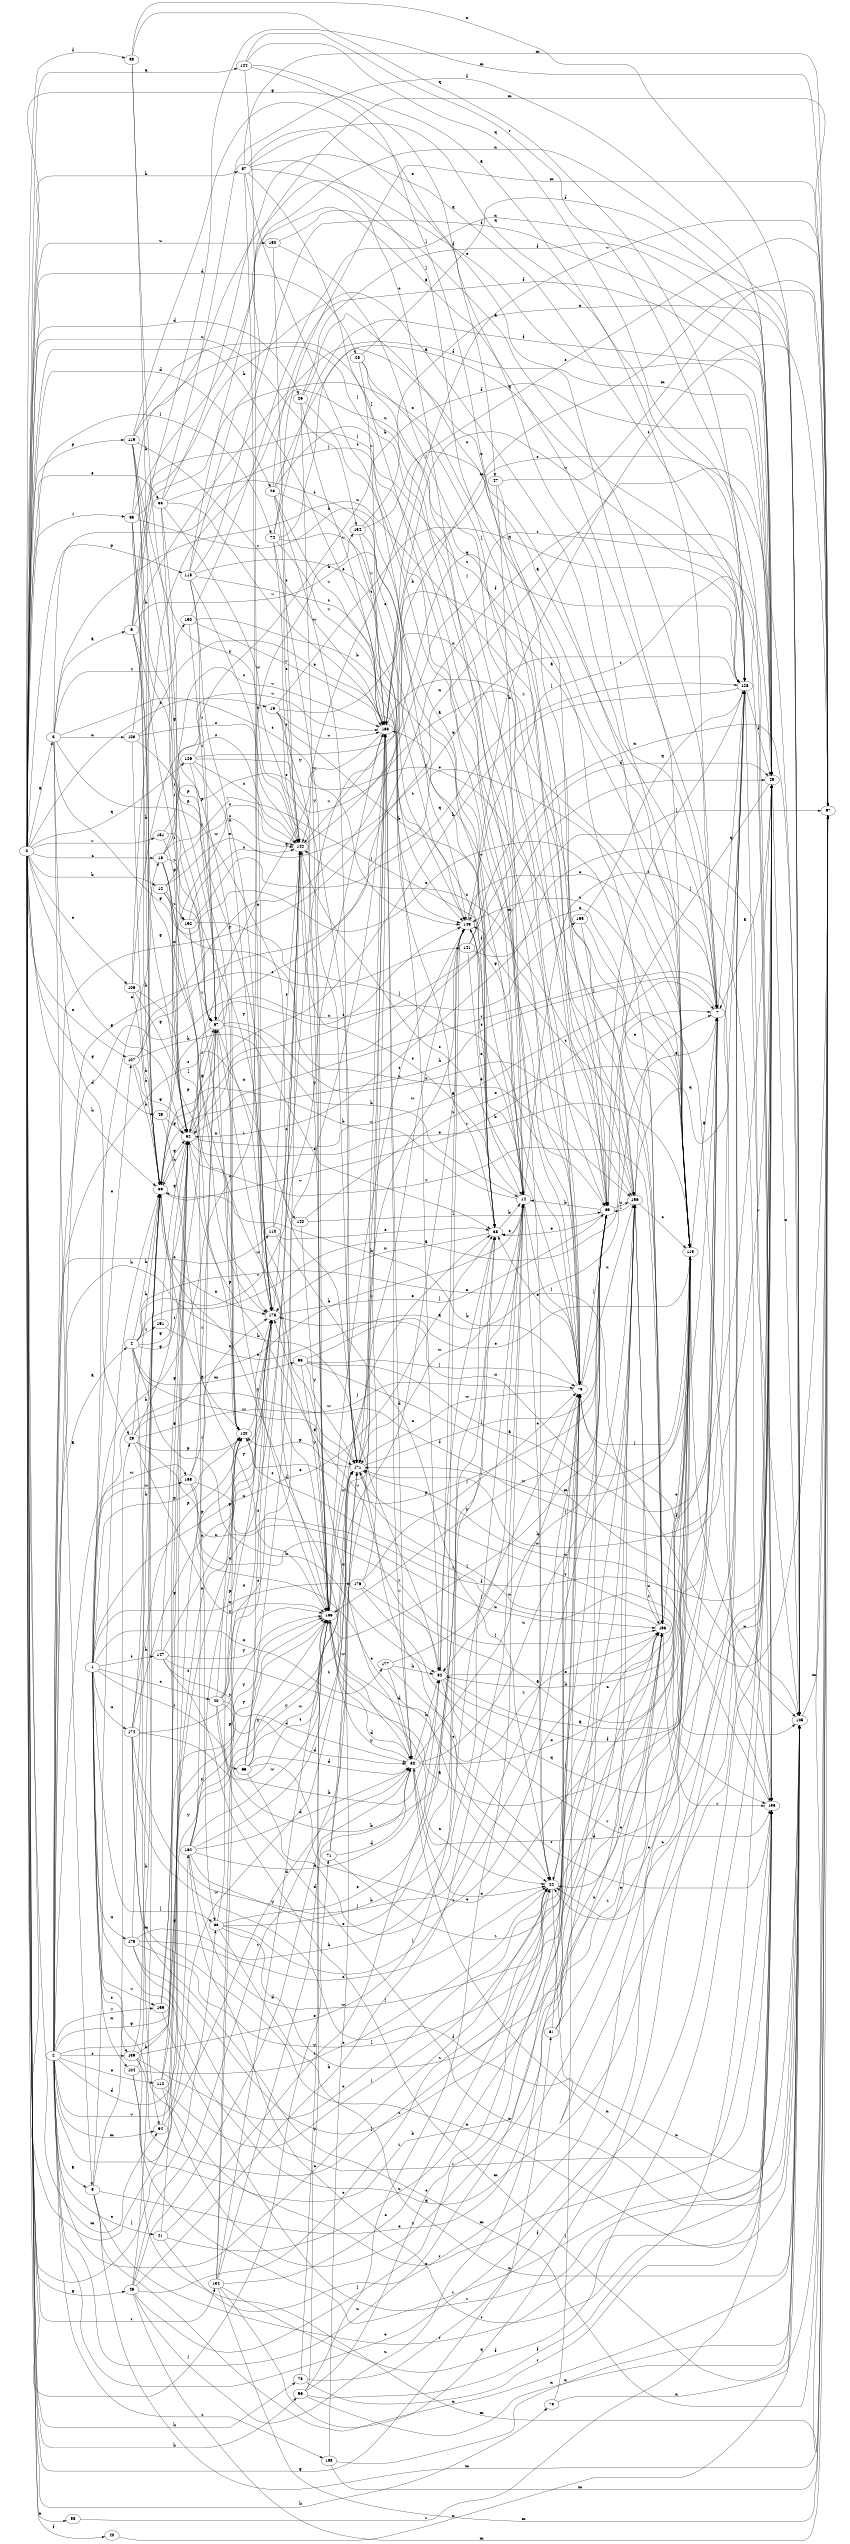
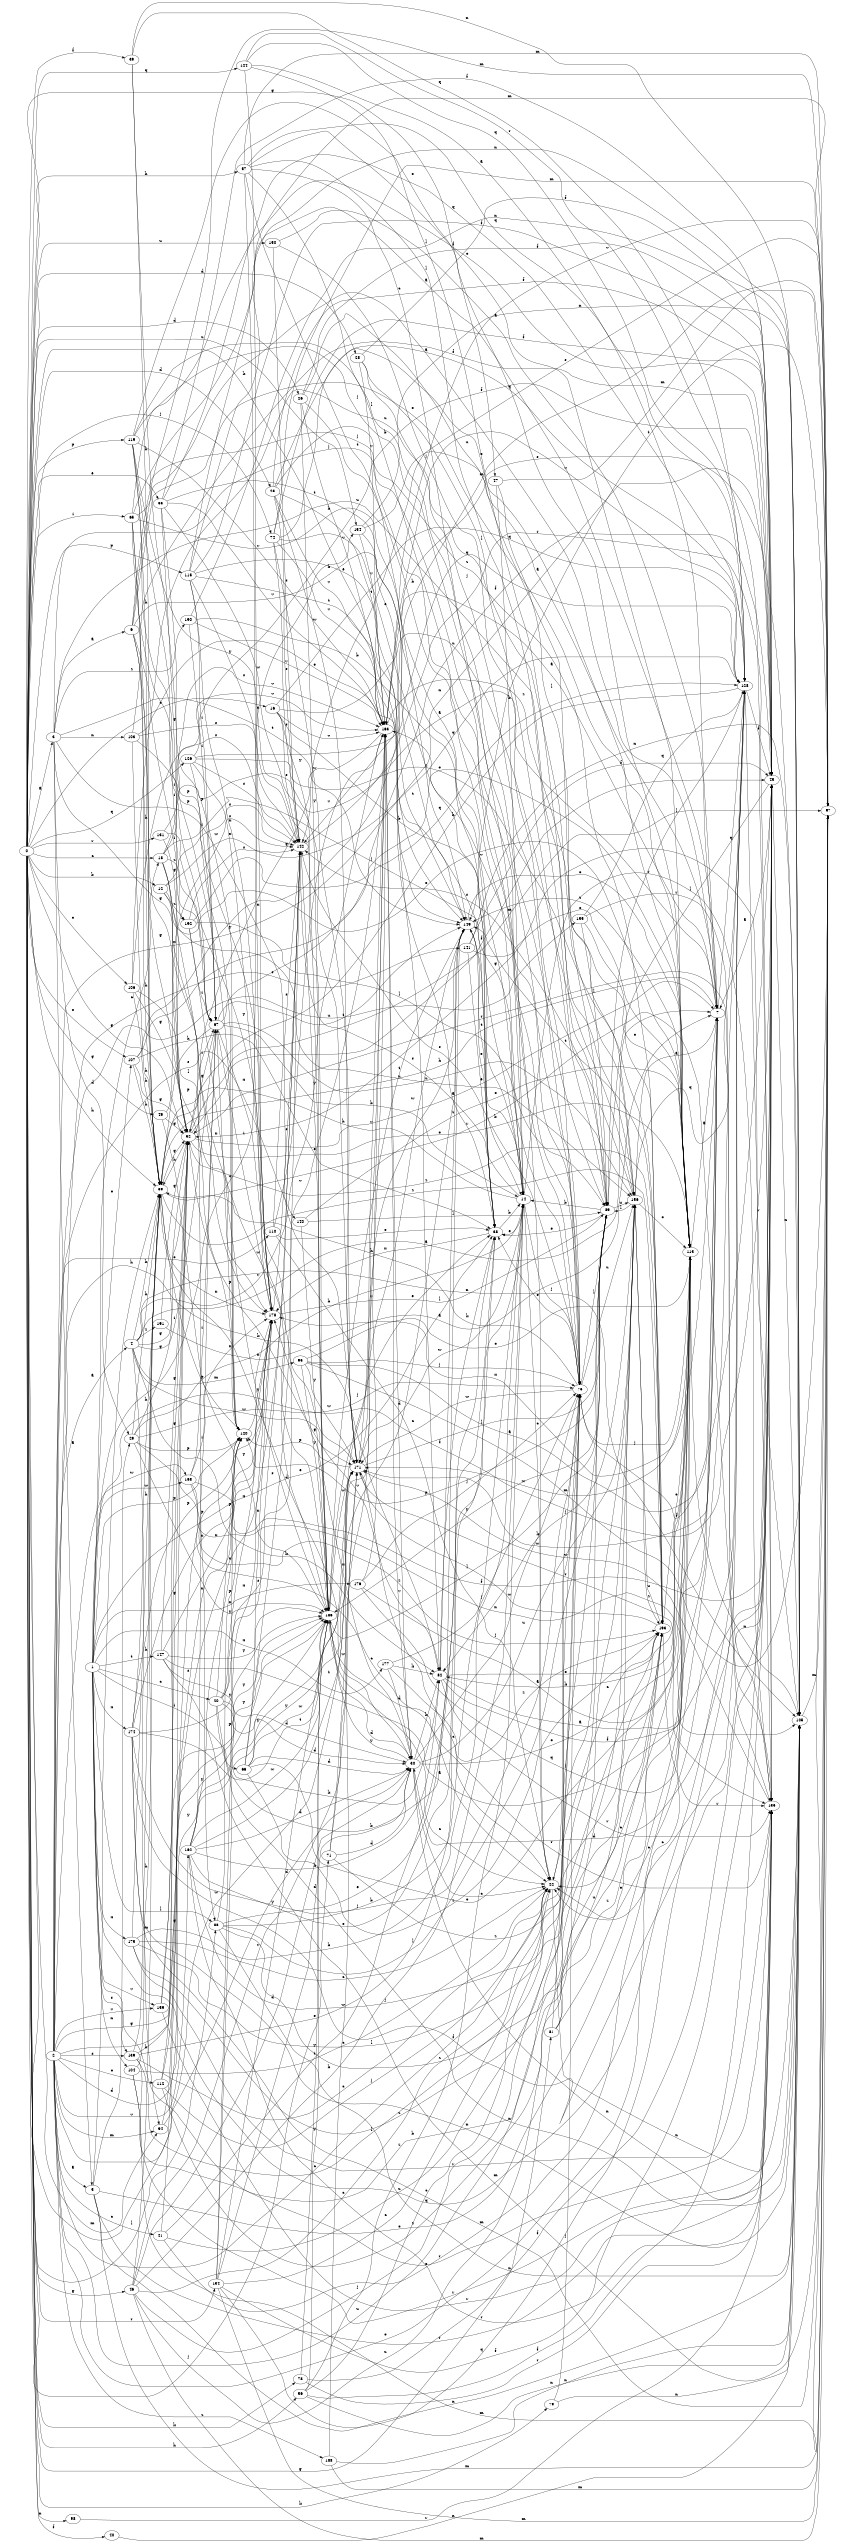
  strict digraph {
    rankdir=LR
    0
    3
    12
    16
    18
    23
    26
    28
    33
    39
    40
    46
    47
    49
    51
    52
    56
    57
    59
    65
    71
    74
    78
    79
    82
    88
    94
    98
    106
    107
    115
    119
    124
    126
    131
    134
    150
    154
    186
    103
    5
    156
    171
    6
    29
    75
    149
    178
    190
    128
    113
    142
    192
    163
    14
    7
    45
    193
    89
    120
    105
    22
    97
    30
    135
    67
    38
    1
    20
    66
    104
    139
    147
    159
    168
    174
    175
    176
    177
    2
    4
    21
    110
    112
    140
    141
    155
    162
    188
    95
    191
    0 -> 3 [label=a]
    0 -> 12 [label=b]
    0 -> 16 [label=c]
    0 -> 18 [label=c]
    0 -> 23 [label=d]
    0 -> 26 [label=d]
    0 -> 28 [label=d]
    0 -> 33 [label=e]
    0 -> 39 [label=f]
    0 -> 40 [label=f]
    0 -> 46 [label=g]
    0 -> 47 [label=g]
    0 -> 49 [label=g]
    0 -> 51 [label=g]
    0 -> 52 [label=g]
    0 -> 56 [label=h]
    0 -> 57 [label=h]
    0 -> 59 [label=h]
    0 -> 65 [label=i]
    0 -> 71 [label=j]
    0 -> 74 [label=j]
    0 -> 78 [label=k]
    0 -> 79 [label=k]
    0 -> 82 [label=k]
    0 -> 88 [label=l]
    0 -> 94 [label=m]
    0 -> 98 [label=n]
    0 -> 106 [label=o]
    0 -> 107 [label=o]
    0 -> 115 [label=p]
    0 -> 119 [label=p]
    0 -> 124 [label=q]
    0 -> 126 [label=q]
    0 -> 131 [label=r]
    0 -> 134 [label=r]
    0 -> 150 [label=u]
    0 -> 154 [label=u]
    0 -> 186 [label=y]
    3 -> 103 [label=n]
    3 -> 5 [label=a]
    3 -> 156 [label=u]
    3 -> 171 [label=w]
    3 -> 6 [label=a]
    3 -> 29 [label=d]
    3 -> 75 [label=j]
    3 -> 149 [label=t]
    3 -> 178 [label=x]
    3 -> 190 [label=z]
    12 -> 171 [label=w]
    12 -> 128 [label=q]
    12 -> 113 [label=o]
    12 -> 142 [label=s]
    12 -> 192 [label=z]
    16 -> 186 [label=y]
    16 -> 156 [label=u]
    16 -> 128 [label=q]
    16 -> 142 [label=s]
    16 -> 163 [label=v]
    16 -> 14 [label=b]
    18 -> 88 [label=l]
    18 -> 156 [label=u]
    18 -> 75 [label=j]
    18 -> 178 [label=x]
    18 -> 192 [label=z]
    18 -> 163 [label=v]
    18 -> 7 [label=a]
    23 -> 171 [label=w]
    23 -> 149 [label=t]
    23 -> 113 [label=o]
    23 -> 142 [label=s]
    23 -> 163 [label=v]
    23 -> 45 [label=f]
    23 -> 193 [label=z]
    26 -> 186 [label=y]
    26 -> 156 [label=u]
    26 -> 163 [label=v]
    26 -> 14 [label=b]
    26 -> 45 [label=f]
    28 -> 75 [label=j]
    28 -> 163 [label=v]
    28 -> 45 [label=f]
    28 -> 89 [label=l]
    33 -> 52 [label=g]
    33 -> 171 [label=w]
    33 -> 149 [label=t]
    33 -> 128 [label=q]
    33 -> 163 [label=v]
    33 -> 45 [label=f]
    33 -> 120 [label=p]
    39 -> 59 [label=h]
    39 -> 128 [label=q]
    39 -> 120 [label=p]
    39 -> 105 [label=n]
    40 -> 105 [label=n]
    46 -> 59 [label=h]
    46 -> 156 [label=u]
    46 -> 75 [label=j]
    46 -> 163 [label=v]
    46 -> 14 [label=b]
    46 -> 22 [label=c]
    46 -> 97 [label=m]
    46 -> 30 [label=d]
    47 -> 14 [label=b]
    47 -> 89 [label=l]
    47 -> 97 [label=m]
    49 -> 52 [label=g]
    49 -> 186 [label=y]
    49 -> 142 [label=s]
    51 -> 156 [label=u]
    51 -> 75 [label=j]
    51 -> 113 [label=o]
    51 -> 193 [label=z]
    52 -> 59 [label=h]
    52 -> 113 [label=o]
    52 -> 7 [label=a]
    52 -> 45 [label=f]
    52 -> 193 [label=z]
    52 -> 97 [label=m]
    52 -> 135 [label=r]
    52 -> 67 [label=i]
    56 -> 186 [label=y]
    56 -> 14 [label=b]
    56 -> 45 [label=f]
    56 -> 105 [label=n]
    56 -> 22 [label=c]
    57 -> 149 [label=t]
    57 -> 178 [label=x]
    57 -> 128 [label=q]
    57 -> 113 [label=o]
    57 -> 14 [label=b]
    57 -> 89 [label=l]
    57 -> 22 [label=c]
    57 -> 97 [label=m]
    59 -> 52 [label=g]
    59 -> 178 [label=x]
    59 -> 120 [label=p]
    59 -> 30 [label=d]
    59 -> 135 [label=r]
    65 -> 52 [label=g]
    65 -> 59 [label=h]
    65 -> 75 [label=j]
    65 -> 14 [label=b]
    65 -> 7 [label=a]
    65 -> 45 [label=f]
    65 -> 67 [label=i]
    71 -> 171 [label=w]
    71 -> 163 [label=v]
    71 -> 193 [label=z]
    71 -> 30 [label=d]
    74 -> 171 [label=w]
    74 -> 128 [label=q]
    74 -> 142 [label=s]
    74 -> 163 [label=v]
    74 -> 45 [label=f]
    74 -> 97 [label=m]
    74 -> 38 [label=e]
    78 -> 186 [label=y]
    78 -> 45 [label=f]
    78 -> 135 [label=r]
    79 -> 75 [label=j]
    79 -> 105 [label=n]
    82 -> 52 [label=g]
    82 -> 149 [label=t]
    82 -> 113 [label=o]
    82 -> 7 [label=a]
    82 -> 45 [label=f]
    82 -> 135 [label=r]
    88 -> 14 [label=b]
    88 -> 193 [label=z]
    88 -> 89 [label=l]
    88 -> 120 [label=p]
    88 -> 105 [label=n]
    88 -> 38 [label=e]
    94 -> 120 [label=p]
    94 -> 30 [label=d]
    98 -> 135 [label=r]
    106 -> 52 [label=g]
    106 -> 59 [label=h]
    106 -> 156 [label=u]
    106 -> 142 [label=s]
    106 -> 120 [label=p]
    107 -> 52 [label=g]
    107 -> 59 [label=h]
    107 -> 128 [label=q]
    107 -> 97 [label=m]
    107 -> 38 [label=e]
    115 -> 149 [label=t]
    115 -> 178 [label=x]
    115 -> 142 [label=s]
    115 -> 45 [label=f]
    115 -> 105 [label=n]
    115 -> 97 [label=m]
    115 -> 67 [label=i]
    115 -> 38 [label=e]
    119 -> 59 [label=h]
    119 -> 186 [label=y]
    119 -> 75 [label=j]
    119 -> 113 [label=o]
    119 -> 163 [label=v]
    119 -> 89 [label=l]
    119 -> 120 [label=p]
    119 -> 67 [label=i]
    124 -> 178 [label=x]
    124 -> 128 [label=q]
    124 -> 7 [label=a]
    124 -> 89 [label=l]
    124 -> 135 [label=r]
    126 -> 178 [label=x]
    126 -> 128 [label=q]
    126 -> 142 [label=s]
    126 -> 45 [label=f]
    126 -> 193 [label=z]
    126 -> 67 [label=i]
    131 -> 52 [label=g]
    131 -> 186 [label=y]
    131 -> 163 [label=v]
    134 -> 186 [label=y]
    134 -> 178 [label=x]
    134 -> 128 [label=q]
    134 -> 45 [label=f]
    134 -> 120 [label=p]
    134 -> 22 [label=c]
    134 -> 97 [label=m]
    134 -> 30 [label=d]
    150 -> 75 [label=j]
    150 -> 142 [label=s]
    150 -> 7 [label=a]
    154 -> 149 [label=t]
    154 -> 163 [label=v]
    154 -> 7 [label=a]
    154 -> 105 [label=n]
    186 -> 171 [label=w]
    186 -> 149 [label=t]
    186 -> 89 [label=l]
    186 -> 22 [label=c]
    186 -> 30 [label=d]
    186 -> 135 [label=r]
    186 -> 38 [label=e]
    103 -> 59 [label=h]
    103 -> 186 [label=y]
    103 -> 142 [label=s]
    103 -> 45 [label=f]
    103 -> 38 [label=e]
    5 -> 59 [label=h]
    5 -> 29 [label=d]
    5 -> 113 [label=o]
    5 -> 105 [label=n]
    5 -> 97 [label=m]
    5 -> 135 [label=r]
    156 -> 82 [label=k]
    156 -> 128 [label=q]
    156 -> 113 [label=o]
    156 -> 142 [label=s]
    156 -> 7 [label=a]
    156 -> 193 [label=z]
    156 -> 89 [label=l]
    171 -> 163 [label=v]
    171 -> 89 [label=l]
    171 -> 120 [label=p]
    171 -> 22 [label=c]
    171 -> 135 [label=r]
    6 -> 52 [label=g]
    6 -> 59 [label=h]
    6 -> 113 [label=o]
    6 -> 14 [label=b]
    6 -> 7 [label=a]
    6 -> 97 [label=m]
    6 -> 67 [label=i]
    29 -> 52 [label=g]
    29 -> 59 [label=h]
    29 -> 186 [label=y]
    29 -> 75 [label=j]
    29 -> 14 [label=b]
    29 -> 193 [label=z]
    29 -> 120 [label=p]
    75 -> 59 [label=h]
    75 -> 156 [label=u]
    75 -> 171 [label=w]
    75 -> 142 [label=s]
    75 -> 163 [label=v]
    75 -> 45 [label=f]
    75 -> 89 [label=l]
    75 -> 38 [label=e]
    149 -> 171 [label=w]
    149 -> 113 [label=o]
    149 -> 14 [label=b]
    149 -> 38 [label=e]
    178 -> 142 [label=s]
    178 -> 89 [label=l]
    178 -> 67 [label=i]
    190 -> 163 [label=v]
    190 -> 14 [label=b]
    190 -> 105 [label=n]
    190 -> 67 [label=i]
    128 -> 59 [label=h]
    128 -> 163 [label=v]
    128 -> 45 [label=f]
    128 -> 89 [label=l]
    128 -> 22 [label=c]
    128 -> 135 [label=r]
    113 -> 82 [label=k]
    113 -> 171 [label=w]
    113 -> 75 [label=j]
    113 -> 149 [label=t]
    113 -> 7 [label=a]
    113 -> 105 [label=n]
    113 -> 22 [label=c]
    142 -> 186 [label=y]
    142 -> 135 [label=r]
    192 -> 186 [label=y]
    192 -> 113 [label=o]
    192 -> 142 [label=s]
    192 -> 89 [label=l]
    192 -> 67 [label=i]
    163 -> 52 [label=g]
    163 -> 7 [label=a]
    163 -> 193 [label=z]
    163 -> 30 [label=d]
    14 -> 59 [label=h]
    14 -> 171 [label=w]
    14 -> 75 [label=j]
    14 -> 142 [label=s]
    14 -> 22 [label=c]
    14 -> 135 [label=r]
    14 -> 38 [label=e]
    7 -> 59 [label=h]
    7 -> 171 [label=w]
    7 -> 178 [label=x]
    7 -> 128 [label=q]
    45 -> 142 [label=s]
    45 -> 7 [label=a]
    45 -> 89 [label=l]
    45 -> 105 [label=n]
    45 -> 22 [label=c]
    45 -> 30 [label=d]
    193 -> 156 [label=u]
    193 -> 171 [label=w]
    193 -> 149 [label=t]
    193 -> 113 [label=o]
    193 -> 22 [label=c]
    193 -> 135 [label=r]
    89 -> 186 [label=y]
    89 -> 156 [label=u]
    89 -> 14 [label=b]
    89 -> 120 [label=p]
    89 -> 38 [label=e]
    120 -> 178 [label=x]
-   120 -> 193 [label=z]
+   59 -> 193 [label=z]
    105 -> 52 [label=g]
    105 -> 97 [label=m]
    22 -> 75 [label=j]
    22 -> 105 [label=n]
    97 -> 149 [label=t]
    97 -> 142 [label=s]
    97 -> 163 [label=v]
    30 -> 82 [label=k]
    30 -> 186 [label=y]
    30 -> 156 [label=u]
    30 -> 75 [label=j]
    30 -> 178 [label=x]
    30 -> 113 [label=o]
    30 -> 163 [label=v]
    30 -> 105 [label=n]
    30 -> 22 [label=c]
    135 -> 171 [label=w]
    67 -> 52 [label=g]
    67 -> 59 [label=h]
    67 -> 156 [label=u]
    67 -> 149 [label=t]
    67 -> 178 [label=x]
    67 -> 14 [label=b]
    67 -> 45 [label=f]
    67 -> 120 [label=p]
    38 -> 82 [label=k]
    38 -> 149 [label=t]
    38 -> 178 [label=x]
    38 -> 14 [label=b]
    1 -> 18 [label=c]
    1 -> 88 [label=l]
    1 -> 107 [label=o]
    1 -> 154 [label=u]
    1 -> 128 [label=q]
    1 -> 45 [label=f]
    1 -> 120 [label=p]
    1 -> 135 [label=r]
    1 -> 38 [label=e]
    1 -> 20 [label=c]
    1 -> 66 [label=i]
    1 -> 104 [label=n]
    1 -> 139 [label=s]
    1 -> 147 [label=t]
    1 -> 159 [label=v]
    1 -> 168 [label=w]
    1 -> 174 [label=x]
    1 -> 175 [label=x]
    1 -> 176 [label=x]
    1 -> 177 [label=x]
    20 -> 82 [label=k]
    20 -> 178 [label=x]
    20 -> 142 [label=s]
    20 -> 163 [label=v]
    20 -> 14 [label=b]
    20 -> 120 [label=p]
    20 -> 105 [label=n]
    20 -> 30 [label=d]
    66 -> 186 [label=y]
    66 -> 171 [label=w]
-   66 -> 178 [label=s]
+   66 -> 178 [label=x]
    66 -> 113 [label=o]
    66 -> 142 [label=s]
    66 -> 193 [label=z]
    66 -> 30 [label=d]
    104 -> 59 [label=h]
    104 -> 22 [label=c]
    104 -> 97 [label=m]
    104 -> 135 [label=r]
    139 -> 59 [label=h]
    139 -> 178 [label=x]
    139 -> 193 [label=z]
    139 -> 89 [label=l]
    139 -> 22 [label=c]
    139 -> 38 [label=e]
    147 -> 52 [label=g]
    147 -> 186 [label=y]
    147 -> 178 [label=x]
    147 -> 7 [label=a]
    147 -> 97 [label=m]
    147 -> 30 [label=d]
    159 -> 52 [label=g]
    159 -> 186 [label=y]
    159 -> 135 [label=r]
    168 -> 178 [label=x]
    168 -> 45 [label=f]
    168 -> 105 [label=n]
    168 -> 22 [label=c]
    168 -> 67 [label=i]
    174 -> 59 [label=h]
    174 -> 186 [label=y]
    174 -> 75 [label=j]
    174 -> 149 [label=t]
    174 -> 178 [label=x]
    174 -> 45 [label=f]
    174 -> 120 [label=p]
    174 -> 105 [label=n]
    174 -> 97 [label=m]
    175 -> 59 [label=h]
    175 -> 14 [label=b]
    175 -> 193 [label=z]
    175 -> 89 [label=l]
    175 -> 22 [label=c]
    175 -> 135 [label=r]
    176 -> 75 [label=j]
    176 -> 128 [label=q]
    176 -> 163 [label=v]
    176 -> 7 [label=a]
    177 -> 82 [label=k]
    177 -> 75 [label=j]
    177 -> 193 [label=z]
    177 -> 30 [label=d]
    2 -> 52 [label=g]
    2 -> 82 [label=k]
    2 -> 94 [label=m]
    2 -> 186 [label=y]
    2 -> 5 [label=a]
    2 -> 156 [label=u]
    2 -> 171 [label=w]
    2 -> 113 [label=o]
    2 -> 142 [label=s]
    2 -> 105 [label=n]
    2 -> 22 [label=c]
    2 -> 139 [label=s]
    2 -> 159 [label=v]
    2 -> 168 [label=w]
    2 -> 4 [label=a]
    2 -> 21 [label=c]
    2 -> 110 [label=o]
    2 -> 112 [label=o]
    2 -> 140 [label=s]
    2 -> 141 [label=s]
    2 -> 155 [label=u]
    2 -> 162 [label=v]
    2 -> 188 [label=z]
    4 -> 52 [label=g]
    4 -> 59 [label=h]
    4 -> 82 [label=k]
    4 -> 94 [label=m]
    4 -> 171 [label=w]
    4 -> 163 [label=v]
    4 -> 7 [label=a]
    4 -> 105 [label=n]
    4 -> 67 [label=i]
    4 -> 95 [label=m]
    4 -> 191 [label=z]
    21 -> 52 [label=g]
    21 -> 156 [label=u]
    21 -> 149 [label=t]
    21 -> 113 [label=o]
    110 -> 142 [label=s]
    110 -> 163 [label=v]
    110 -> 22 [label=c]
    110 -> 38 [label=e]
    112 -> 52 [label=g]
    112 -> 186 [label=y]
    112 -> 75 [label=j]
    112 -> 193 [label=z]
    140 -> 186 [label=y]
    140 -> 113 [label=o]
    140 -> 89 [label=l]
    141 -> 113 [label=o]
    141 -> 45 [label=f]
    141 -> 105 [label=n]
    141 -> 38 [label=e]
    155 -> 128 [label=q]
    155 -> 113 [label=o]
    155 -> 89 [label=l]
-   149 -> 135 [label=r]
+   155 -> 135 [label=r]
    162 -> 82 [label=k]
    162 -> 186 [label=y]
    162 -> 171 [label=w]
    162 -> 75 [label=j]
    162 -> 149 [label=t]
    162 -> 178 [label=x]
    162 -> 30 [label=d]
    162 -> 135 [label=r]
    162 -> 67 [label=i]
    162 -> 38 [label=e]
    188 -> 171 [label=w]
    188 -> 105 [label=n]
    188 -> 97 [label=m]
    95 -> 186 [label=y]
    95 -> 171 [label=w]
    95 -> 75 [label=j]
    95 -> 113 [label=o]
    95 -> 7 [label=a]
    95 -> 97 [label=m]
    191 -> 52 [label=g]
    191 -> 7 [label=a]
  }
